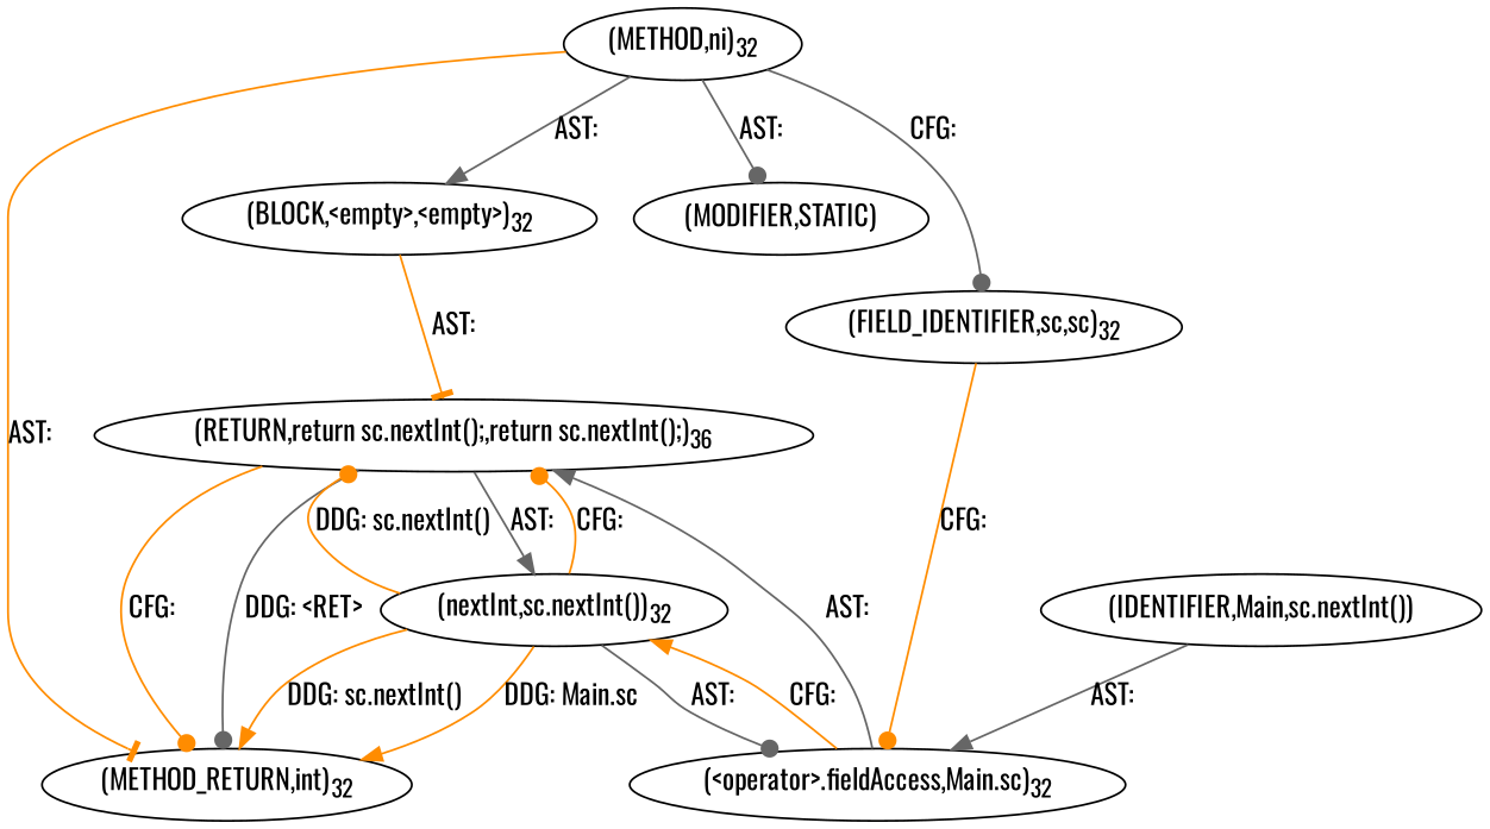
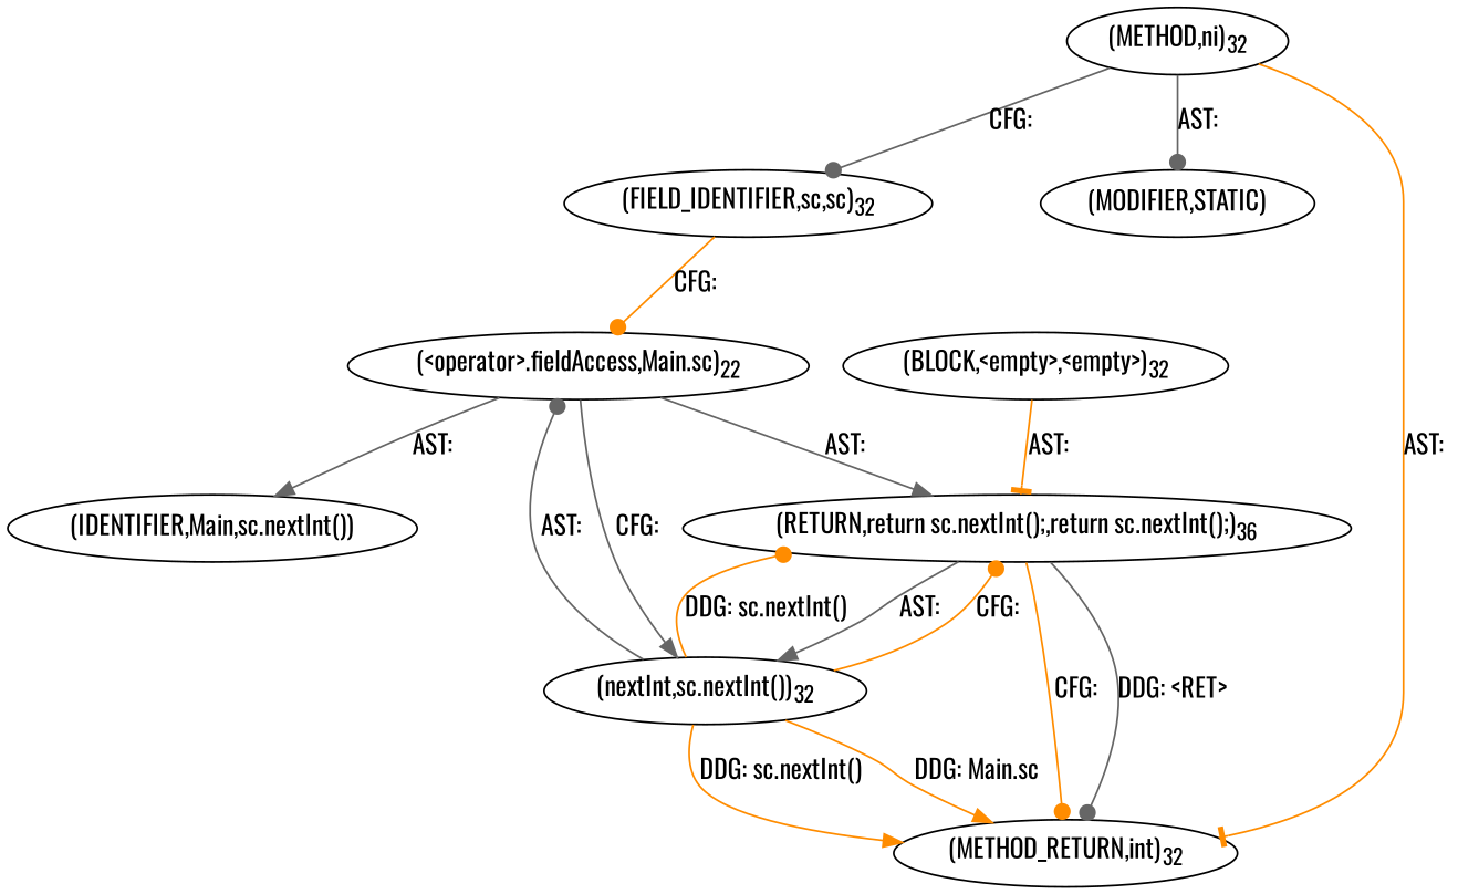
  digraph {
    fontname=Oswald
    node [fontname=Oswald]
    edge [arrowhead=dot color=darkorange fontname=Oswald]
    n1 [label=<(METHOD,ni)<SUB>32</SUB>>]
    n2 [label=<(BLOCK,&lt;empty&gt;,&lt;empty&gt;)<SUB>32</SUB>>]
    n3 [label=<(FIELD_IDENTIFIER,sc,sc)<SUB>32</SUB>>]
    n4 [label=<(MODIFIER,STATIC)>]
    n5 [label=<(METHOD_RETURN,int)<SUB>32</SUB>>]
    n6 [label=<(RETURN,return sc.nextInt();,return sc.nextInt();)<SUB>36</SUB>>]
-   n7 [label=<(&lt;operator&gt;.fieldAccess,Main.sc)<SUB>32</SUB>>]
+   n7 [label=<(&lt;operator&gt;.fieldAccess,Main.sc)<SUB>22</SUB>>]
    n8 [label=<(nextInt,sc.nextInt())<SUB>32</SUB>>]
    n9 [label=<(IDENTIFIER,Main,sc.nextInt())>]
-   n1 -> n2 [arrowhead=normal color=gray40 label="AST: "]
    n1 -> n3 [color=gray40 label="CFG: "]
    n1 -> n4 [color=gray40 label="AST: "]
    n1 -> n5 [arrowhead=tee label="AST: "]
    n2 -> n6 [arrowhead=tee label="AST: "]
    n3 -> n7 [label="CFG: "]
    n6 -> n5 [label="CFG: "]
    n6 -> n5 [color=gray40 label="DDG: &lt;RET&gt;"]
    n6 -> n8 [arrowhead=normal color=gray40 label="AST: "]
    n7 -> n6 [arrowhead=normal color=gray40 label="AST: "]
-   n7 -> n8 [arrowhead=normal label="CFG: "]
-   n9 -> n7 [arrowhead=normal color=gray40 label="AST: "]
+   n7 -> n8 [arrowhead=normal color=gray40 label="CFG: "]
+   n7 -> n9 [arrowhead=normal color=gray40 label="AST: "]
    n8 -> n5 [arrowhead=normal label="DDG: Main.sc"]
    n8 -> n5 [arrowhead=normal label="DDG: sc.nextInt()"]
    n8 -> n6 [label="CFG: "]
    n8 -> n6 [label="DDG: sc.nextInt()"]
    n8 -> n7 [color=gray40 label="AST: "]
  }
